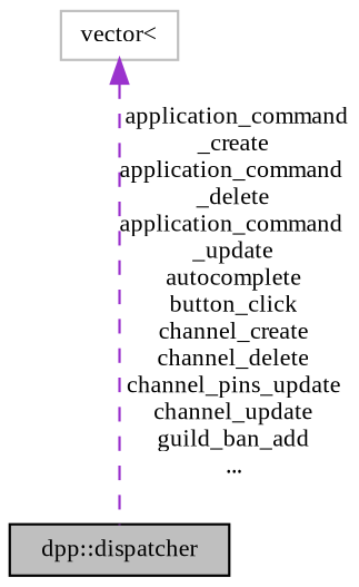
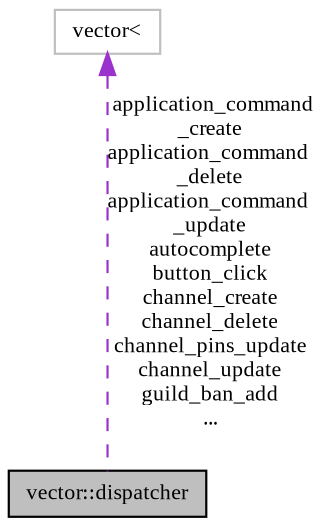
  digraph {
    fontname="Liberation Serif"
    node [fontname="Liberation Serif" fontsize=10 shape=record]
-   n1 [color=black fillcolor=grey75 fontcolor=black height=0.2 label="dpp::dispatcher" style=filled width=0.4]
+   n1 [color=black fillcolor=grey75 fontcolor=black height=0.2 label="vector::dispatcher" style=filled width=0.4]
    n2 [color=grey75 height=0.2 label="vector\<" width=0.4]
    n2 -> n1 [color=darkorchid3 dir=back fontname="Liberation Serif" fontsize=10 label=" application_command\l_create\napplication_command\l_delete\napplication_command\l_update\nautocomplete\nbutton_click\nchannel_create\nchannel_delete\nchannel_pins_update\nchannel_update\nguild_ban_add\n..." labelfontname=Helvetica labelfontsize=10 style=dashed]
  }
